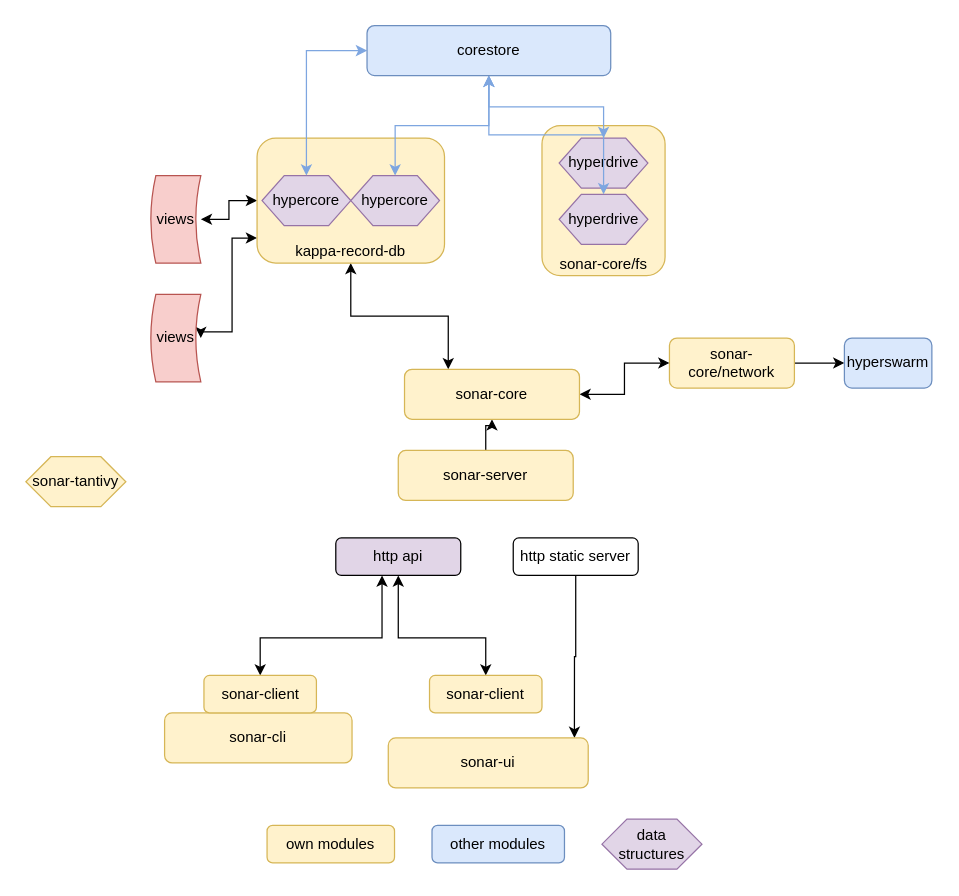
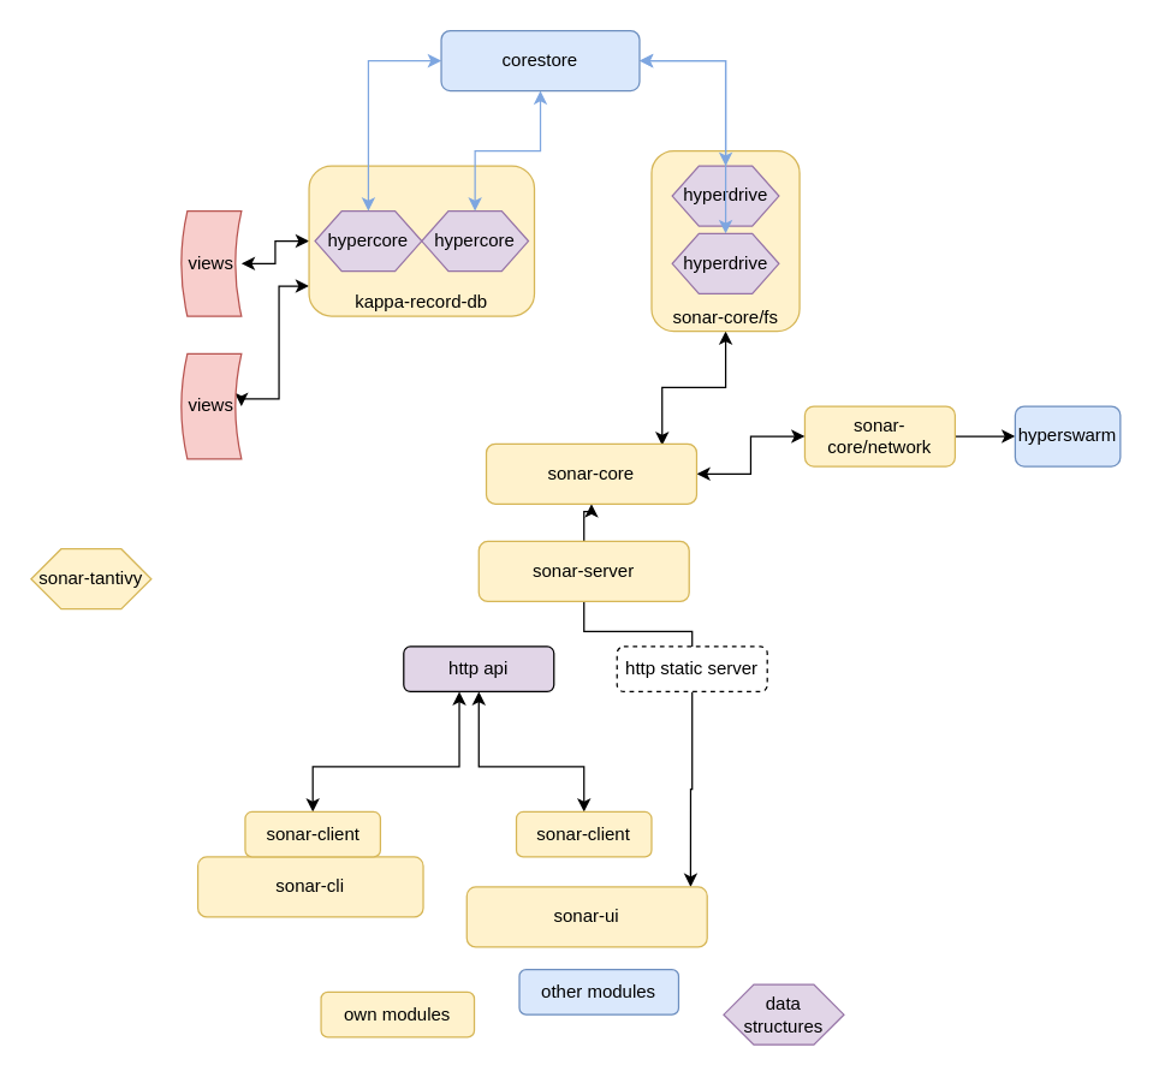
  <mxCell id="0" />
  <mxCell id="1" parent="0" />
+ <mxCell id="2" style="edgeStyle=orthogonalEdgeStyle;rounded=0;orthogonalLoop=1;jettySize=auto;html=1;entryX=0.836;entryY=0.025;entryDx=0;entryDy=0;entryPerimeter=0;startArrow=classic;startFill=1;" edge="1" parent="1" source="3" target="29"><mxGeometry relative="1" as="geometry" /></mxCell>
  <mxCell id="3" value="&lt;div&gt;sonar-core/fs&lt;/div&gt;" style="rounded=1;whiteSpace=wrap;html=1;labelPosition=center;verticalLabelPosition=middle;align=center;verticalAlign=bottom;fillColor=#fff2cc;strokeColor=#d6b656;" vertex="1" parent="1"><mxGeometry x="433" y="100" width="98.5" height="120" as="geometry" /></mxCell>
  <mxCell id="4" style="edgeStyle=orthogonalEdgeStyle;rounded=0;orthogonalLoop=1;jettySize=auto;html=1;startArrow=classic;startFill=1;" parent="1" source="7" target="8" edge="1"><mxGeometry relative="1" as="geometry" /></mxCell>
  <mxCell id="5" style="edgeStyle=orthogonalEdgeStyle;rounded=0;orthogonalLoop=1;jettySize=auto;html=1;entryX=1;entryY=0.5;entryDx=0;entryDy=0;startArrow=classic;startFill=1;" parent="1" source="7" target="12" edge="1"><mxGeometry relative="1" as="geometry"><Array as="points"><mxPoint x="185" y="190" /><mxPoint x="185" y="265" /><mxPoint x="160" y="265" /></Array></mxGeometry></mxCell>
- <mxCell id="6" style="edgeStyle=orthogonalEdgeStyle;rounded=0;orthogonalLoop=1;jettySize=auto;html=1;entryX=0.25;entryY=0;entryDx=0;entryDy=0;startArrow=classic;startFill=1;strokeColor=#000000;" edge="1" parent="1" source="7" target="29"><mxGeometry relative="1" as="geometry" /></mxCell>
  <mxCell id="7" value="kappa-record-db" style="rounded=1;whiteSpace=wrap;html=1;fillColor=#fff2cc;strokeColor=#d6b656;verticalAlign=bottom;" parent="1" vertex="1"><mxGeometry x="205" y="110" width="150" height="100" as="geometry" /></mxCell>
  <mxCell id="8" value="views" style="shape=dataStorage;whiteSpace=wrap;html=1;fillColor=#f8cecc;strokeColor=#b85450;" parent="1" vertex="1"><mxGeometry x="120" y="140" width="40" height="70" as="geometry" /></mxCell>
+ <mxCell id="9" style="edgeStyle=orthogonalEdgeStyle;rounded=0;orthogonalLoop=1;jettySize=auto;html=1;endArrow=none;endFill=0;" parent="1" source="11" target="19" edge="1"><mxGeometry relative="1" as="geometry" /></mxCell>
  <mxCell id="10" style="edgeStyle=orthogonalEdgeStyle;rounded=0;orthogonalLoop=1;jettySize=auto;html=1;entryX=0.5;entryY=1;entryDx=0;entryDy=0;" parent="1" source="11" target="29" edge="1"><mxGeometry relative="1" as="geometry" /></mxCell>
  <mxCell id="11" value="sonar-server" style="rounded=1;whiteSpace=wrap;html=1;fillColor=#fff2cc;strokeColor=#d6b656;" parent="1" vertex="1"><mxGeometry x="318" y="360" width="140" height="40" as="geometry" /></mxCell>
  <mxCell id="12" value="views" style="shape=dataStorage;whiteSpace=wrap;html=1;fillColor=#f8cecc;strokeColor=#b85450;" parent="1" vertex="1"><mxGeometry x="120" y="235" width="40" height="70" as="geometry" /></mxCell>
  <mxCell id="13" style="edgeStyle=orthogonalEdgeStyle;rounded=0;orthogonalLoop=1;jettySize=auto;html=1;" parent="1" source="14" target="15" edge="1"><mxGeometry relative="1" as="geometry" /></mxCell>
  <mxCell id="14" value="sonar-core/network" style="rounded=1;whiteSpace=wrap;html=1;fillColor=#fff2cc;strokeColor=#d6b656;" parent="1" vertex="1"><mxGeometry x="535" y="270" width="100" height="40" as="geometry" /></mxCell>
  <mxCell id="15" value="hyperswarm" style="rounded=1;whiteSpace=wrap;html=1;fillColor=#dae8fc;strokeColor=#6c8ebf;" parent="1" vertex="1"><mxGeometry x="675" y="270" width="70" height="40" as="geometry" /></mxCell>
  <mxCell id="16" style="edgeStyle=orthogonalEdgeStyle;rounded=0;orthogonalLoop=1;jettySize=auto;html=1;startArrow=classic;startFill=1;" parent="1" source="17" target="21" edge="1"><mxGeometry relative="1" as="geometry"><Array as="points"><mxPoint x="318" y="510" /><mxPoint x="388" y="510" /></Array></mxGeometry></mxCell>
  <mxCell id="17" value="http api" style="rounded=1;whiteSpace=wrap;html=1;fillColor=#e1d5e7;" parent="1" vertex="1"><mxGeometry x="268" y="430" width="100" height="30" as="geometry" /></mxCell>
  <mxCell id="18" style="edgeStyle=orthogonalEdgeStyle;rounded=0;orthogonalLoop=1;jettySize=auto;html=1;startArrow=none;startFill=0;endArrow=classic;endFill=1;entryX=0.931;entryY=0;entryDx=0;entryDy=0;entryPerimeter=0;" parent="1" source="19" target="20" edge="1"><mxGeometry relative="1" as="geometry" /></mxCell>
- <mxCell id="19" value="http static server" style="rounded=1;whiteSpace=wrap;html=1;" parent="1" vertex="1"><mxGeometry x="410" y="430" width="100" height="30" as="geometry" /></mxCell>
+ <mxCell id="19" value="http static server" style="rounded=1;whiteSpace=wrap;html=1;dashed=1;" parent="1" vertex="1"><mxGeometry x="410" y="430" width="100" height="30" as="geometry" /></mxCell>
  <mxCell id="20" value="sonar-ui" style="rounded=1;whiteSpace=wrap;html=1;fillColor=#fff2cc;strokeColor=#d6b656;" parent="1" vertex="1"><mxGeometry x="310" y="590" width="160" height="40" as="geometry" /></mxCell>
  <mxCell id="21" value="sonar-client" style="rounded=1;whiteSpace=wrap;html=1;fillColor=#fff2cc;strokeColor=#d6b656;" parent="1" vertex="1"><mxGeometry x="343" y="540" width="90" height="30" as="geometry" /></mxCell>
  <mxCell id="22" value="own modules" style="rounded=1;whiteSpace=wrap;html=1;fillColor=#fff2cc;strokeColor=#d6b656;" parent="1" vertex="1"><mxGeometry x="213" y="660" width="102" height="30" as="geometry" /></mxCell>
  <mxCell id="23" value="hyperdrive" style="shape=hexagon;perimeter=hexagonPerimeter2;whiteSpace=wrap;html=1;fillColor=#e1d5e7;strokeColor=#9673a6;" parent="1" vertex="1"><mxGeometry x="446.75" y="155" width="71" height="40" as="geometry" /></mxCell>
  <mxCell id="24" value="hyperdrive" style="shape=hexagon;perimeter=hexagonPerimeter2;whiteSpace=wrap;html=1;fillColor=#e1d5e7;strokeColor=#9673a6;" parent="1" vertex="1"><mxGeometry x="446.75" y="110" width="71" height="40" as="geometry" /></mxCell>
  <mxCell id="25" value="sonar-tantivy" style="shape=hexagon;perimeter=hexagonPerimeter2;whiteSpace=wrap;html=1;fillColor=#fff2cc;strokeColor=#d6b656;" parent="1" vertex="1"><mxGeometry x="20" y="365" width="80" height="40" as="geometry" /></mxCell>
  <mxCell id="26" value="data structures" style="shape=hexagon;perimeter=hexagonPerimeter2;whiteSpace=wrap;html=1;fillColor=#e1d5e7;strokeColor=#9673a6;" parent="1" vertex="1"><mxGeometry x="481" y="655" width="80" height="40" as="geometry" /></mxCell>
- <mxCell id="27" value="other modules" style="rounded=1;whiteSpace=wrap;html=1;fillColor=#dae8fc;strokeColor=#6c8ebf;" parent="1" vertex="1"><mxGeometry x="345" y="660" width="106" height="30" as="geometry" /></mxCell>
+ <mxCell id="27" value="other modules" style="rounded=1;whiteSpace=wrap;html=1;fillColor=#dae8fc;strokeColor=#6c8ebf;" parent="1" vertex="1"><mxGeometry x="345" y="645" width="106" height="30" as="geometry" /></mxCell>
  <mxCell id="28" style="edgeStyle=orthogonalEdgeStyle;rounded=0;orthogonalLoop=1;jettySize=auto;html=1;startArrow=classic;startFill=1;" edge="1" parent="1" source="29" target="14"><mxGeometry relative="1" as="geometry" /></mxCell>
  <mxCell id="29" value="sonar-core" style="rounded=1;whiteSpace=wrap;html=1;fillColor=#fff2cc;strokeColor=#d6b656;" parent="1" vertex="1"><mxGeometry x="323" y="295" width="140" height="40" as="geometry" /></mxCell>
  <mxCell id="30" value="&lt;div&gt;hypercore&lt;/div&gt;" style="shape=hexagon;perimeter=hexagonPerimeter2;whiteSpace=wrap;html=1;fillColor=#e1d5e7;strokeColor=#9673a6;" vertex="1" parent="1"><mxGeometry x="209" y="140" width="71" height="40" as="geometry" /></mxCell>
  <mxCell id="31" value="&lt;div&gt;hypercore&lt;/div&gt;" style="shape=hexagon;perimeter=hexagonPerimeter2;whiteSpace=wrap;html=1;fillColor=#e1d5e7;strokeColor=#9673a6;" vertex="1" parent="1"><mxGeometry x="280" y="140" width="71" height="40" as="geometry" /></mxCell>
  <mxCell id="32" value="sonar-cli" style="rounded=1;whiteSpace=wrap;html=1;fillColor=#fff2cc;strokeColor=#d6b656;" vertex="1" parent="1"><mxGeometry x="131" y="570" width="150" height="40" as="geometry" /></mxCell>
  <mxCell id="33" style="edgeStyle=orthogonalEdgeStyle;rounded=0;orthogonalLoop=1;jettySize=auto;html=1;entryX=0.37;entryY=1;entryDx=0;entryDy=0;entryPerimeter=0;startArrow=classic;startFill=1;" edge="1" parent="1" source="34" target="17"><mxGeometry relative="1" as="geometry"><Array as="points"><mxPoint x="208" y="510" /><mxPoint x="305" y="510" /></Array></mxGeometry></mxCell>
  <mxCell id="34" value="sonar-client" style="rounded=1;whiteSpace=wrap;html=1;fillColor=#fff2cc;strokeColor=#d6b656;" vertex="1" parent="1"><mxGeometry x="162.5" y="540" width="90" height="30" as="geometry" /></mxCell>
  <mxCell id="35" style="edgeStyle=orthogonalEdgeStyle;rounded=0;orthogonalLoop=1;jettySize=auto;html=1;entryX=0.5;entryY=0;entryDx=0;entryDy=0;startArrow=classic;startFill=1;strokeColor=#7EA6E0;" edge="1" parent="1" source="39" target="30"><mxGeometry relative="1" as="geometry" /></mxCell>
  <mxCell id="36" style="edgeStyle=orthogonalEdgeStyle;rounded=0;orthogonalLoop=1;jettySize=auto;html=1;entryX=0.5;entryY=0;entryDx=0;entryDy=0;startArrow=classic;startFill=1;strokeColor=#7EA6E0;" edge="1" parent="1" source="39" target="31"><mxGeometry relative="1" as="geometry" /></mxCell>
  <mxCell id="37" style="edgeStyle=orthogonalEdgeStyle;rounded=0;orthogonalLoop=1;jettySize=auto;html=1;startArrow=classic;startFill=1;strokeColor=#7EA6E0;" edge="1" parent="1" source="39" target="24"><mxGeometry relative="1" as="geometry" /></mxCell>
  <mxCell id="38" style="edgeStyle=orthogonalEdgeStyle;rounded=0;orthogonalLoop=1;jettySize=auto;html=1;startArrow=classic;startFill=1;strokeColor=#7EA6E0;" edge="1" parent="1" source="39" target="23"><mxGeometry relative="1" as="geometry" /></mxCell>
- <mxCell id="39" value="corestore" style="rounded=1;whiteSpace=wrap;html=1;fillColor=#dae8fc;strokeColor=#6c8ebf;" vertex="1" parent="1"><mxGeometry x="293" y="20" width="195" height="40" as="geometry" /></mxCell>
+ <mxCell id="39" value="corestore" style="rounded=1;whiteSpace=wrap;html=1;fillColor=#dae8fc;strokeColor=#6c8ebf;" vertex="1" parent="1"><mxGeometry x="293" y="20" width="132" height="40" as="geometry" /></mxCell>
